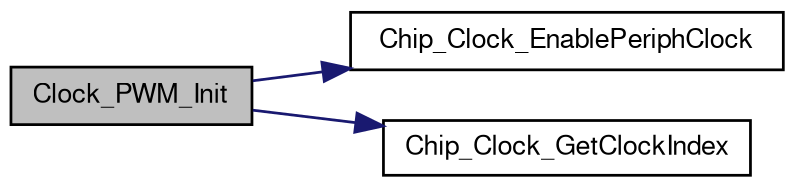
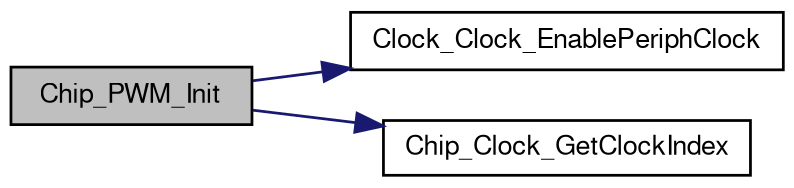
  digraph {
    rankdir=LR
    node [color=black fillcolor=white fontname=FreeSans fontsize=10 shape=record style=filled]
    edge [color=midnightblue fontname=FreeSans fontsize=10 labelfontname=FreeSans labelfontsize=10 style=solid]
-   n1 [fillcolor=grey75 fontcolor=black height=0.2 label=Clock_PWM_Init width=0.4]
-   n2 [height=0.2 label=Chip_Clock_EnablePeriphClock width=0.4]
+   n1 [fillcolor=grey75 fontcolor=black height=0.2 label=Chip_PWM_Init width=0.4]
+   n2 [height=0.2 label=Clock_Clock_EnablePeriphClock width=0.4]
    n3 [height=0.2 label=Chip_Clock_GetClockIndex width=0.4]
    n1 -> n2
    n1 -> n3
  }
